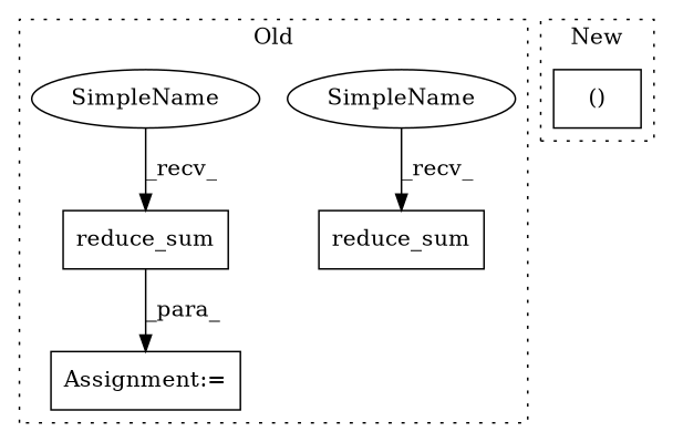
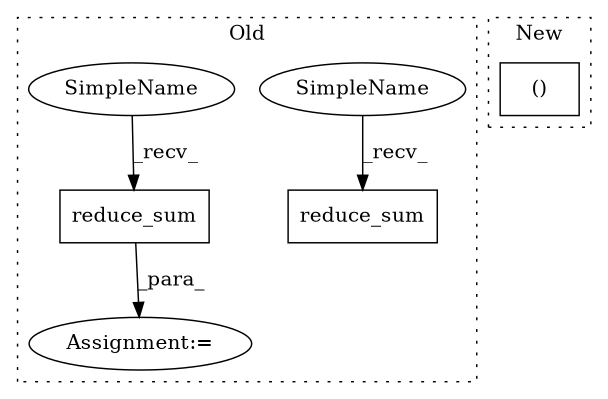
  digraph {
    node [a=32 l="11,1" shape=box]
    n1 [label=reduce_sum s="1382,1403"]
-   n2 [a=7 l=1 label="Assignment:=" s=1369]
+   n2 [a=7 l=1 label="Assignment:=" s=1369 shape=ellipse]
    n3 [label=reduce_sum s="1031,1051"]
    n4 [a=42 l=10 label=SimpleName s=1020 shape=ellipse]
    n5 [a=42 l=10 label=SimpleName s=1371 shape=ellipse]
    n6 [a=106 l=25 label="()" s=1124]
    subgraph cluster_1 {
      label=Old
      style=dotted
      n1
      n2
      n3
      n4
      n5
    }
    subgraph cluster_2 {
      label=New
      style=dotted
      n6
    }
    n1 -> n2 [label=_para_]
    n4 -> n3 [label=_recv_]
    n5 -> n1 [label=_recv_]
  }
